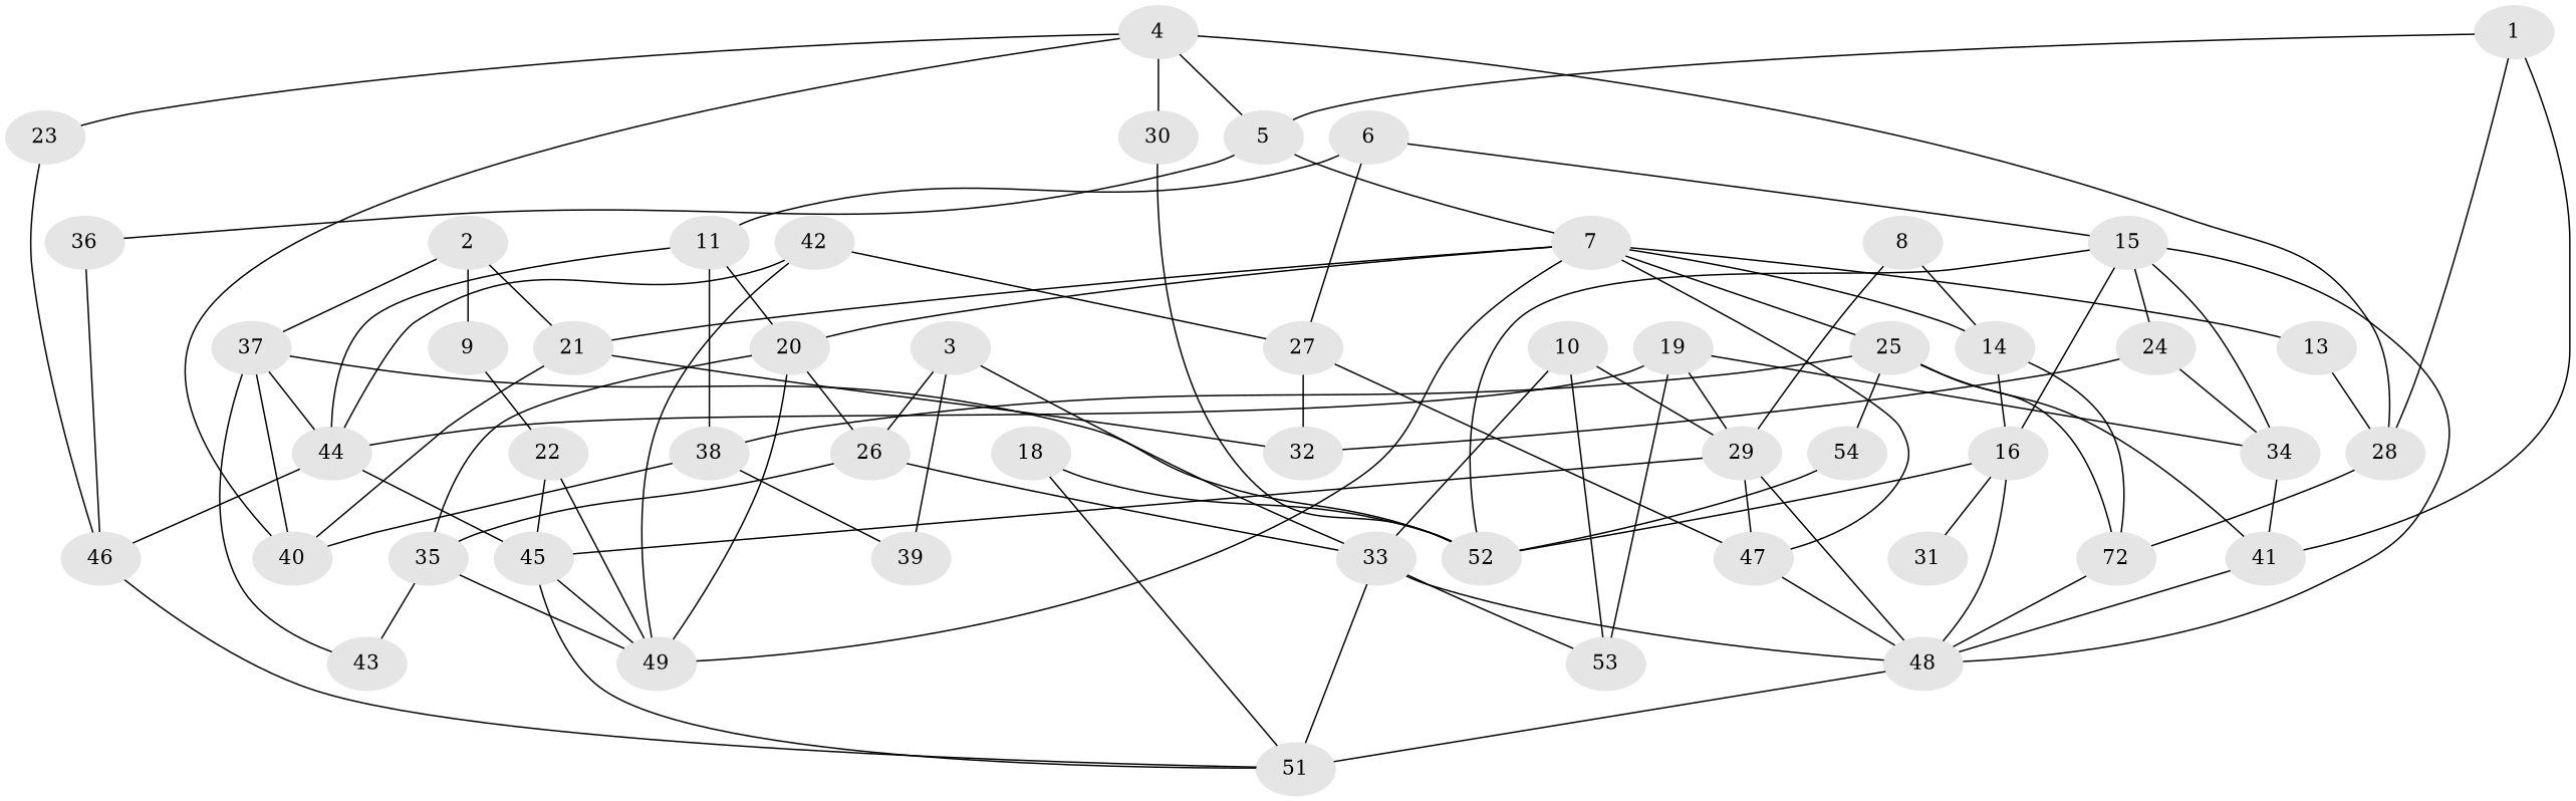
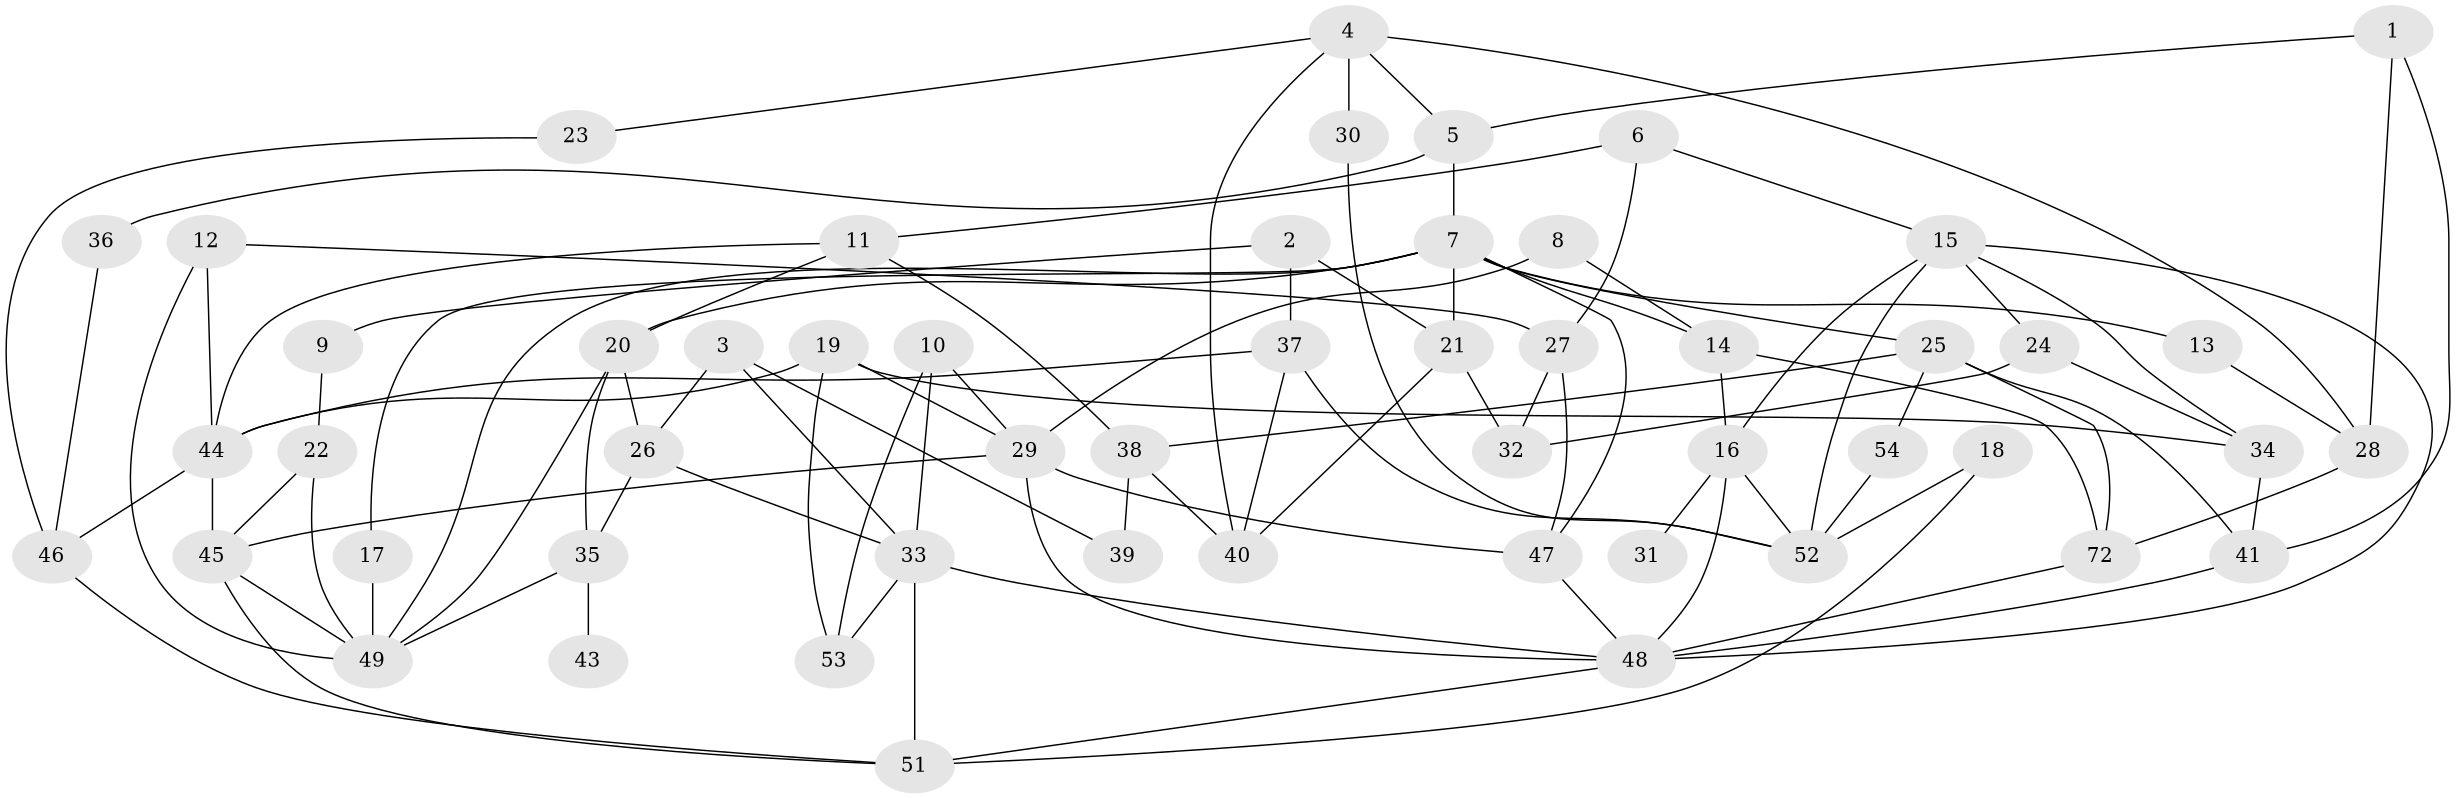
  graph {
    node [color=gray90 style=filled]
    1
    5
    28
    41
    7
    36
    n7 [label=72]
    48
    2
    9
    21
    37
    22
    40
    32
    44
    52
    43
    3
    26
    33
    39
    35
    53
    51
    4
    23
    30
    46
    13
    14
+   17
    20
    25
    47
    49
    6
    11
    15
    27
    38
    16
    24
    34
    n45 [label=54]
    8
    29
    45
    10
-   12 [label=42]
+   12
    31
    18
    19
    1 -- 5
    1 -- 28
    1 -- 41
    5 -- 7
    5 -- 36
    28 -- n7
    41 -- 48
    7 -- 21
    7 -- 13
    7 -- 14
+   7 -- 17
    7 -- 20
    7 -- 25
    7 -- 47
    7 -- 49
    36 -- 46
    n7 -- 48
    48 -- 51
    2 -- 9
    2 -- 21
    2 -- 37
    9 -- 22
    21 -- 40
    21 -- 32
    37 -- 40
    37 -- 44
    37 -- 52
-   37 -- 43
    22 -- 49
    22 -- 45
    44 -- 46
    44 -- 45
    3 -- 26
    3 -- 33
    3 -- 39
    26 -- 33
    26 -- 35
    33 -- 48
    33 -- 53
    33 -- 51
    35 -- 43
    35 -- 49
    4 -- 5
    4 -- 28
    4 -- 40
    4 -- 23
    4 -- 30
    23 -- 46
    30 -- 52
    46 -- 51
    13 -- 28
    14 -- n7
    14 -- 16
+   17 -- 49
    20 -- 26
    20 -- 35
    20 -- 49
    25 -- 41
    25 -- n7
    25 -- 38
    25 -- n45
    47 -- 48
    6 -- 11
    6 -- 15
    6 -- 27
    11 -- 44
    11 -- 20
    11 -- 38
    15 -- 48
    15 -- 52
    15 -- 16
    15 -- 24
    15 -- 34
    27 -- 32
    27 -- 47
    38 -- 40
    38 -- 39
    16 -- 48
    16 -- 52
    16 -- 31
    24 -- 32
    24 -- 34
    34 -- 41
    n45 -- 52
    8 -- 14
    8 -- 29
    29 -- 48
    29 -- 47
    29 -- 45
    45 -- 51
    45 -- 49
    10 -- 33
    10 -- 53
    10 -- 29
    12 -- 44
    12 -- 49
    12 -- 27
    18 -- 52
    18 -- 51
    19 -- 44
    19 -- 53
    19 -- 34
    19 -- 29
  }
